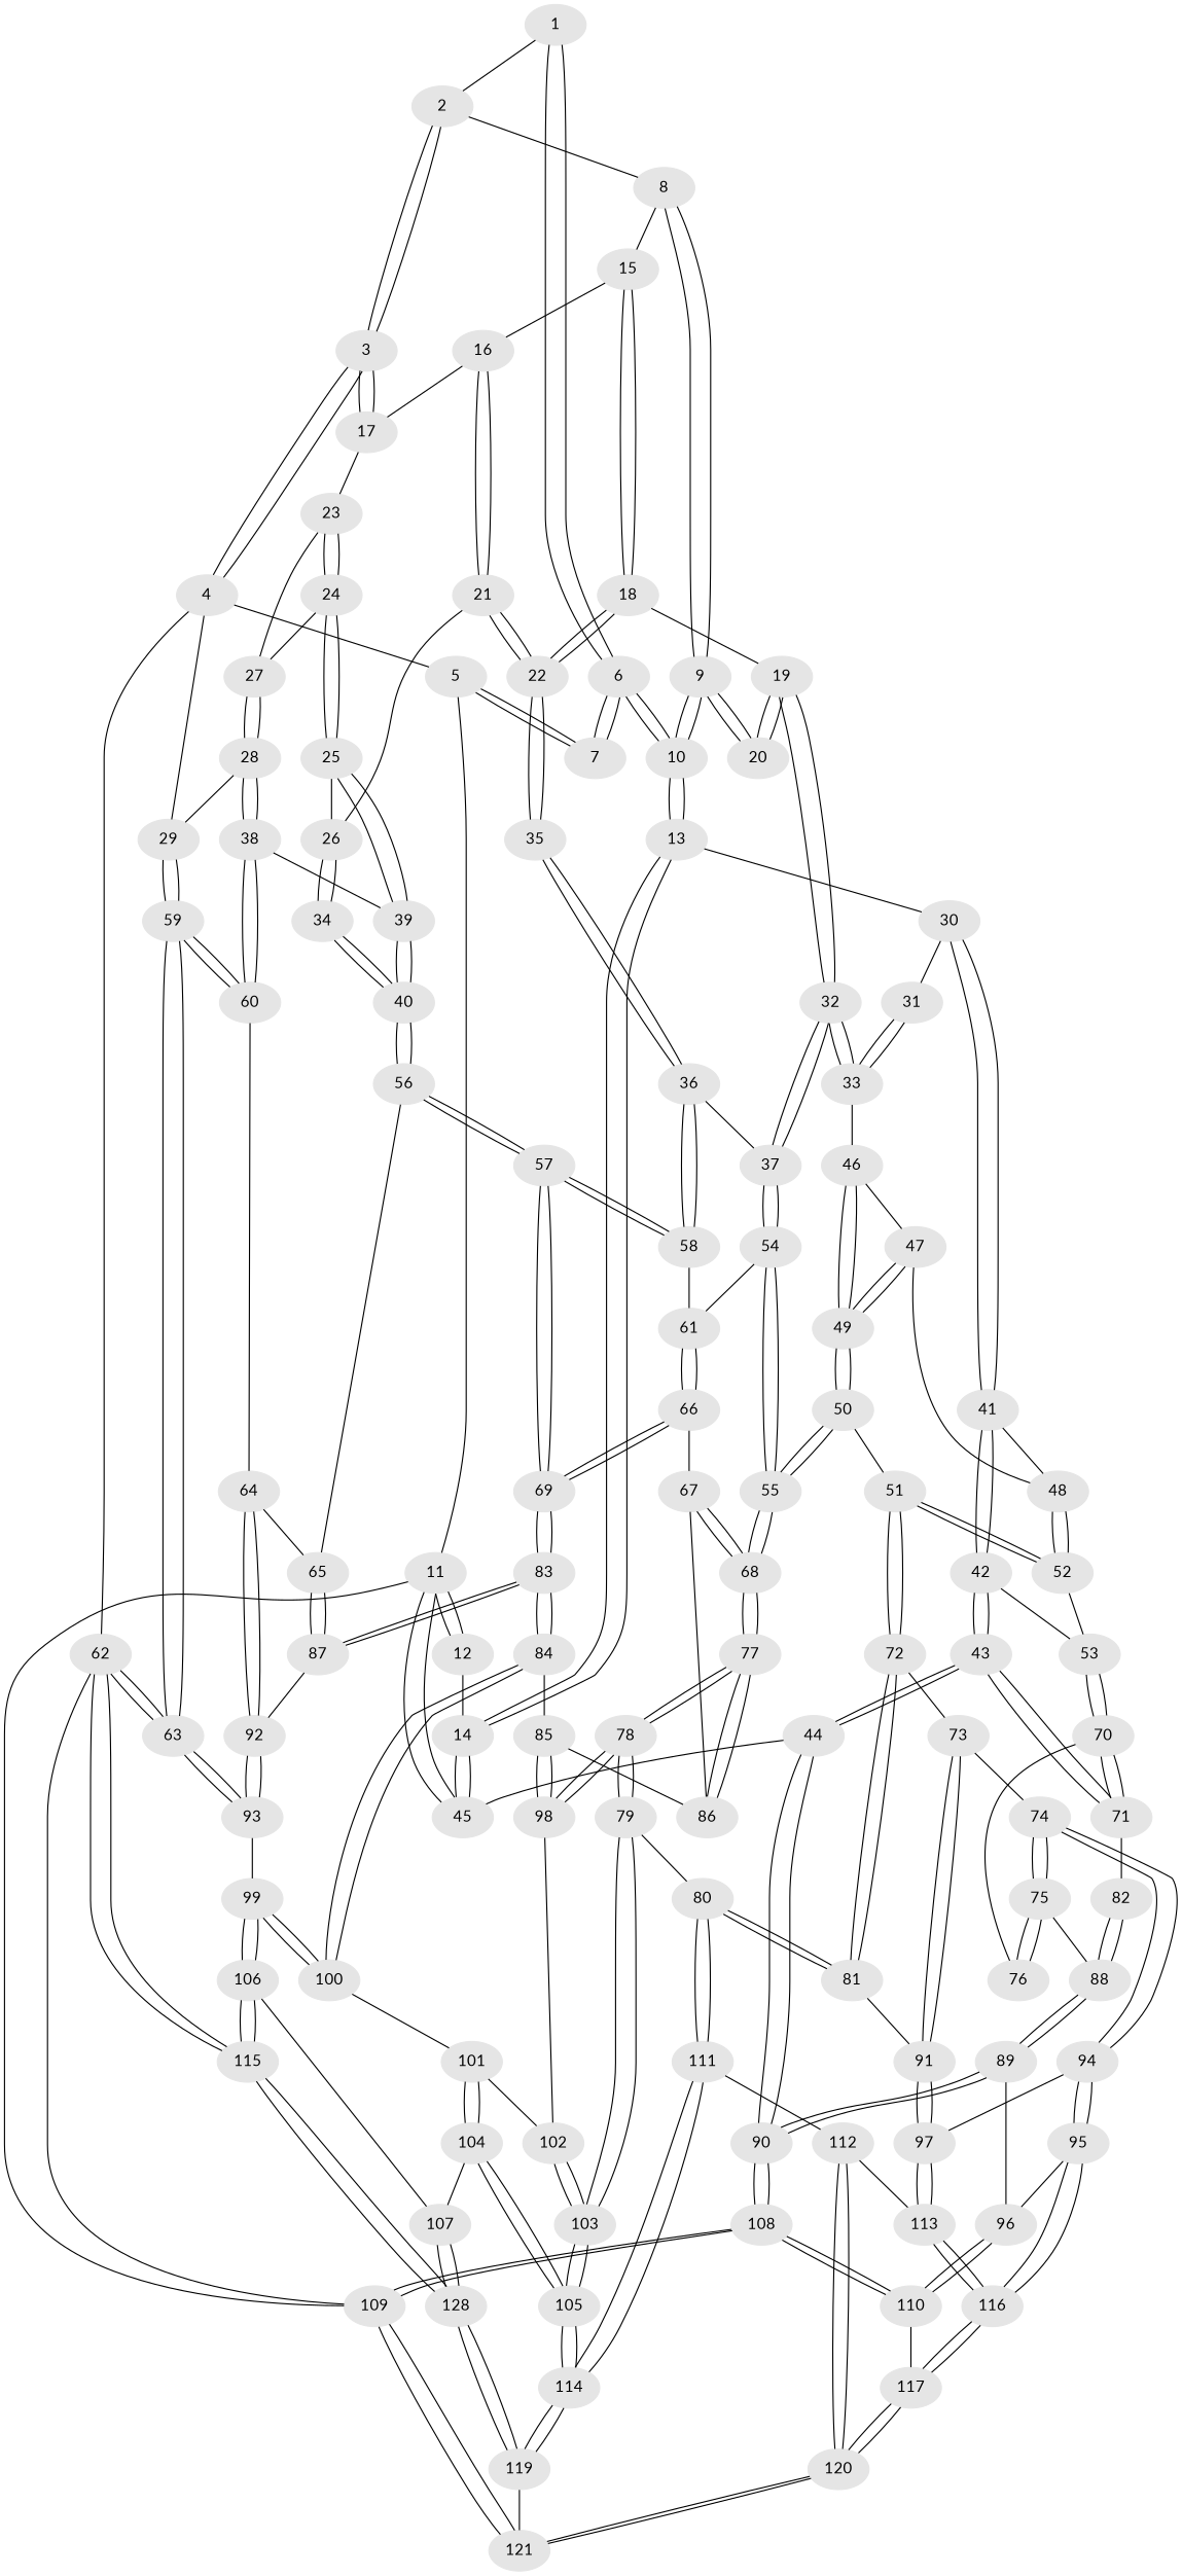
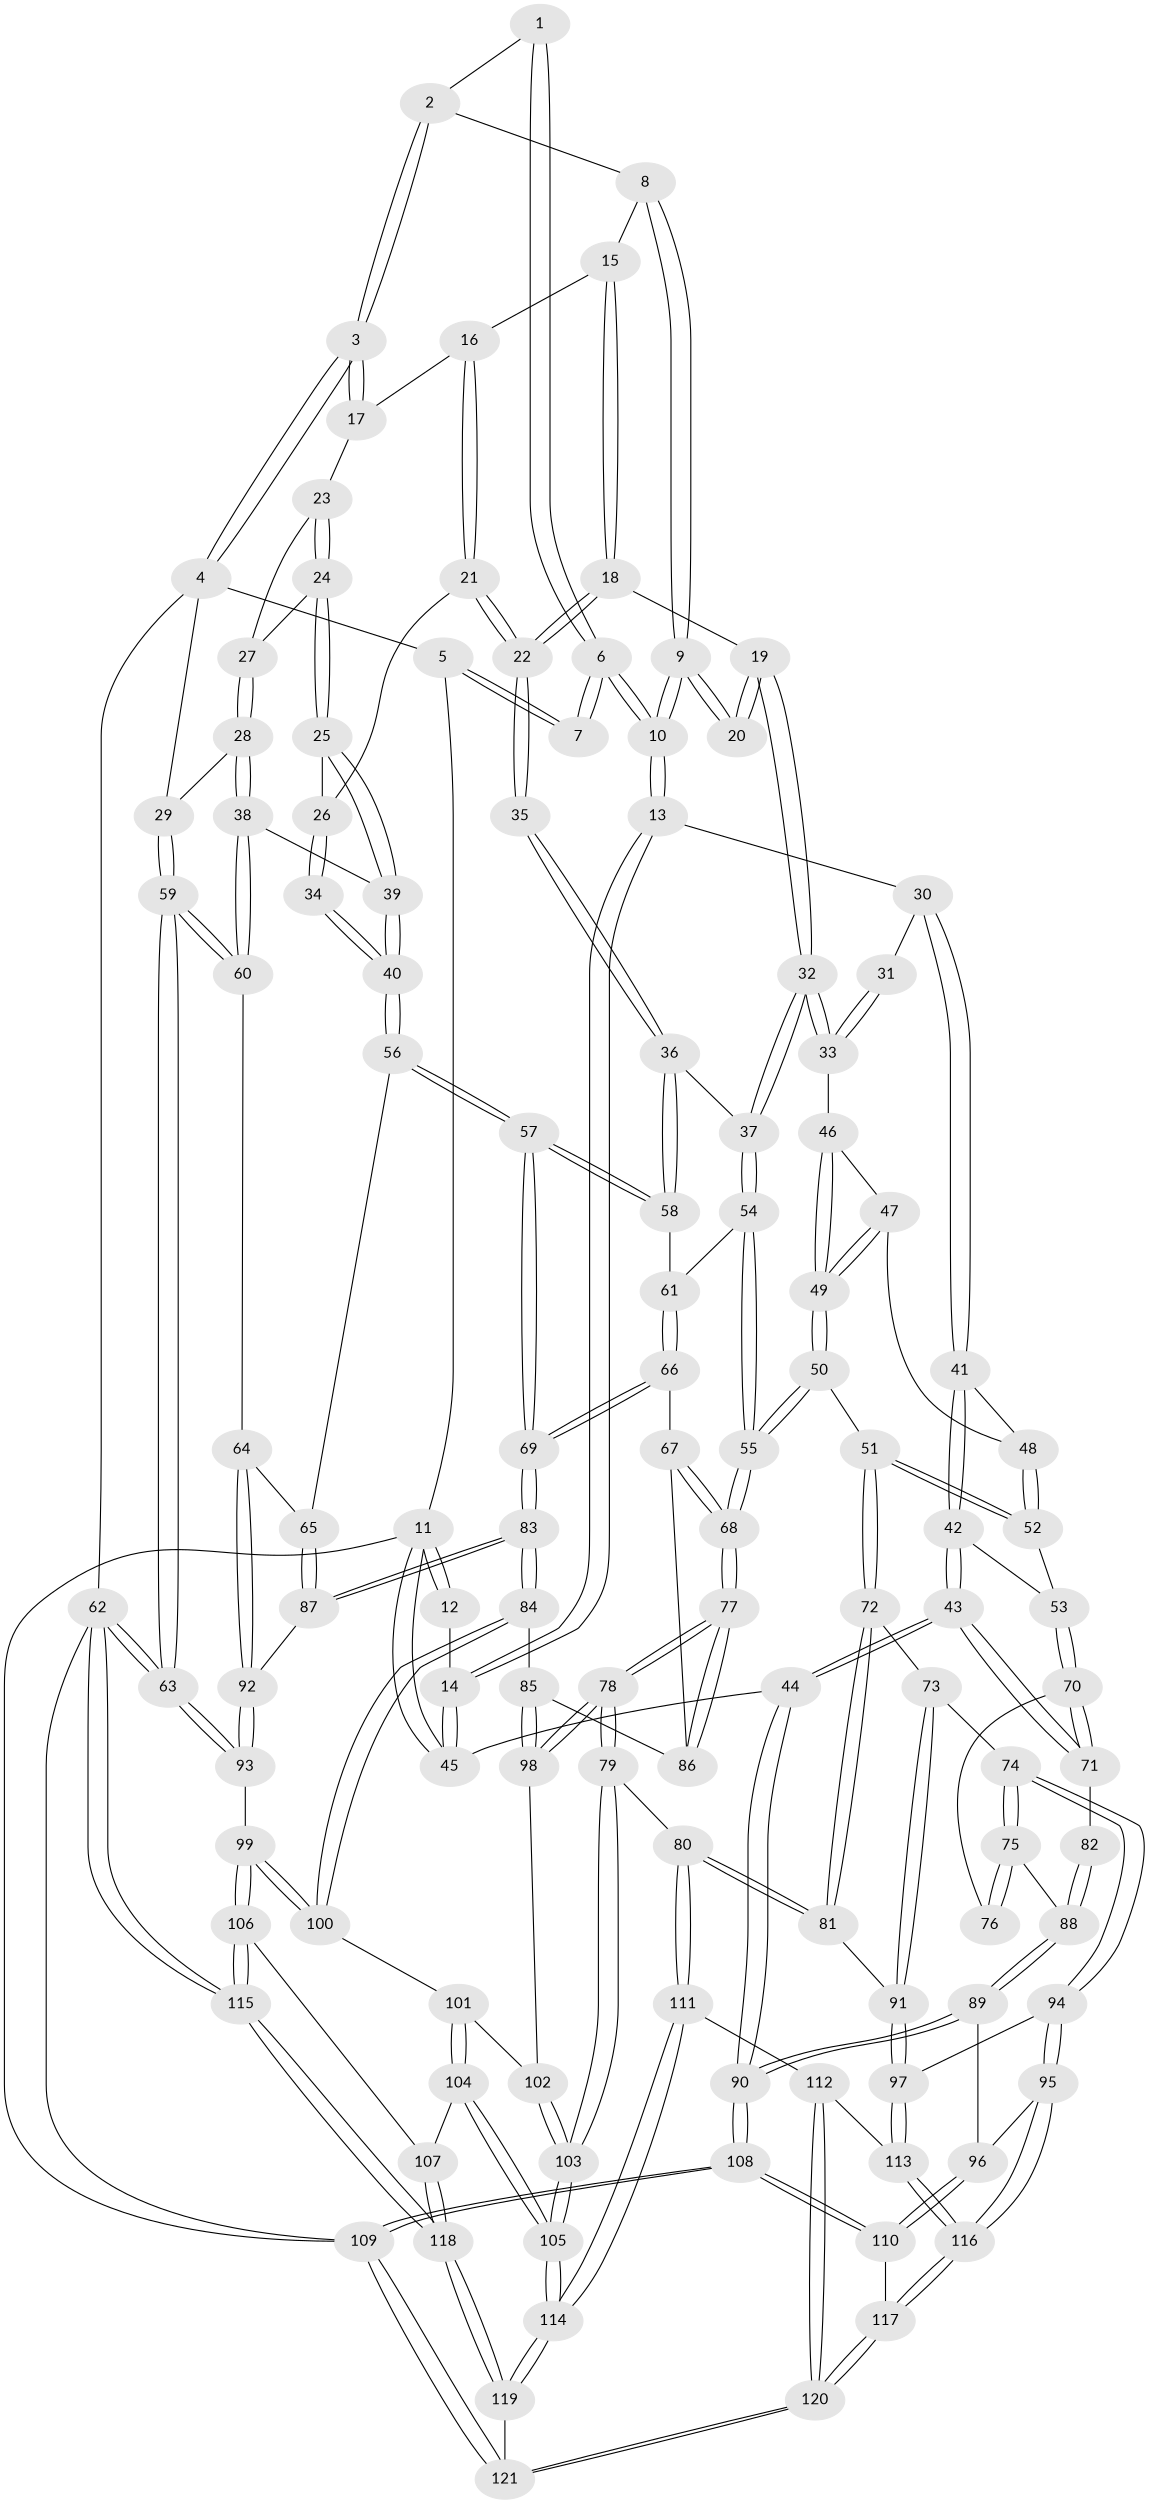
  graph {
    fontname=Lato
    node [color=gray90 fontname=Lato style=filled]
    edge [fontname=Lato]
    1
    2
    6
    3
    8
    7
    10
    4
    17
    9
    15
    5
    29
    62
    23
    11
    59
    109
    63
    115
    12
    45
    13
    20
    16
    18
    14
    30
    121
    31
    41
    21
    19
    22
    26
    24
    27
    32
    35
    33
    37
    34
    36
    25
    28
    39
    40
    38
    60
    42
    48
    46
    54
    47
    49
    56
    58
    61
    55
    64
    57
    65
    43
    53
    52
    44
    71
    70
    90
    82
    108
    50
    51
    72
    68
    73
    81
    76
    66
    77
    69
    87
    83
    93
    92
    67
-   118 [label=128]
+   118
    99
    86
    78
    84
    88
    74
    91
    75
    94
    97
    95
    89
    79
    98
    80
    103
    102
    111
    105
    114
    112
    85
    100
    101
    96
    110
    113
    106
    116
    117
    107
    104
    119
    120
    1 -- 2
    1 -- 6
    1 -- 6
    2 -- 3
    2 -- 3
    2 -- 8
    6 -- 7
    6 -- 7
    6 -- 10
    6 -- 10
    3 -- 4
    3 -- 4
    3 -- 17
    3 -- 17
    8 -- 9
    8 -- 9
    8 -- 15
    10 -- 13
    10 -- 13
    4 -- 5
    4 -- 29
    4 -- 62
    17 -- 23
    9 -- 10
    9 -- 10
    9 -- 20
    9 -- 20
    15 -- 16
    15 -- 18
    15 -- 18
    5 -- 7
    5 -- 7
    5 -- 11
    29 -- 59
    29 -- 59
    62 -- 109
    62 -- 63
    62 -- 63
    62 -- 115
    62 -- 115
    23 -- 24
    23 -- 24
    23 -- 27
    11 -- 109
    11 -- 12
    11 -- 12
    11 -- 45
    11 -- 45
    59 -- 63
    59 -- 63
    59 -- 60
    59 -- 60
    109 -- 121
    109 -- 121
    63 -- 93
    63 -- 93
    115 -- 118
    115 -- 118
    12 -- 14
    13 -- 14
    13 -- 14
    13 -- 30
    16 -- 17
    16 -- 21
    16 -- 21
    18 -- 19
    18 -- 22
    18 -- 22
    14 -- 45
    14 -- 45
    30 -- 31
    30 -- 41
    30 -- 41
    31 -- 33
    31 -- 33
    41 -- 42
    41 -- 42
    41 -- 48
    21 -- 22
    21 -- 22
    21 -- 26
    19 -- 20
    19 -- 20
    19 -- 32
    19 -- 32
    22 -- 35
    22 -- 35
    26 -- 34
    26 -- 34
    24 -- 27
    24 -- 25
    24 -- 25
    27 -- 28
    27 -- 28
    32 -- 33
    32 -- 33
    32 -- 37
    32 -- 37
    35 -- 36
    35 -- 36
    33 -- 46
    37 -- 54
    37 -- 54
    34 -- 40
    34 -- 40
    36 -- 37
    36 -- 58
    36 -- 58
    25 -- 26
    25 -- 39
    25 -- 39
    28 -- 29
    28 -- 38
    28 -- 38
    39 -- 40
    39 -- 40
    40 -- 56
    40 -- 56
    38 -- 39
    38 -- 60
    38 -- 60
    60 -- 64
    42 -- 43
    42 -- 43
    42 -- 53
    48 -- 52
    48 -- 52
    46 -- 47
    46 -- 49
    46 -- 49
    54 -- 61
    54 -- 55
    54 -- 55
    47 -- 48
    47 -- 49
    47 -- 49
    49 -- 50
    49 -- 50
    56 -- 57
    56 -- 57
    56 -- 65
    58 -- 61
    61 -- 66
    61 -- 66
    55 -- 68
    55 -- 68
    64 -- 65
    64 -- 92
    64 -- 92
    57 -- 58
    57 -- 58
    57 -- 69
    57 -- 69
    65 -- 87
    65 -- 87
    43 -- 44
    43 -- 44
    43 -- 71
    43 -- 71
    53 -- 70
    53 -- 70
    52 -- 53
    44 -- 45
    44 -- 90
    44 -- 90
    71 -- 82
    70 -- 71
    70 -- 71
    70 -- 76
    90 -- 108
    90 -- 108
    82 -- 88
    82 -- 88
    108 -- 109
    108 -- 109
    108 -- 110
    108 -- 110
    50 -- 55
    50 -- 55
    50 -- 51
    51 -- 52
    51 -- 52
    51 -- 72
    51 -- 72
    72 -- 73
    72 -- 81
    72 -- 81
    68 -- 77
    68 -- 77
    73 -- 74
    73 -- 91
    73 -- 91
    81 -- 91
    66 -- 69
    66 -- 69
    66 -- 67
    77 -- 86
    77 -- 86
    77 -- 78
    77 -- 78
    69 -- 83
    69 -- 83
    87 -- 92
    83 -- 87
    83 -- 87
    83 -- 84
    83 -- 84
    93 -- 99
    92 -- 93
    92 -- 93
    67 -- 68
    67 -- 68
    67 -- 86
    118 -- 119
    118 -- 119
    99 -- 100
    99 -- 100
    99 -- 106
    99 -- 106
    78 -- 79
    78 -- 79
    78 -- 98
    78 -- 98
    84 -- 85
    84 -- 100
    84 -- 100
    88 -- 89
    88 -- 89
    74 -- 75
    74 -- 75
    74 -- 94
    74 -- 94
    91 -- 97
    91 -- 97
    75 -- 76
    75 -- 76
    75 -- 88
    94 -- 97
    94 -- 95
    94 -- 95
    97 -- 113
    97 -- 113
    95 -- 96
    95 -- 116
    95 -- 116
    89 -- 90
    89 -- 90
    89 -- 96
    79 -- 80
    79 -- 103
    79 -- 103
    98 -- 102
    80 -- 81
    80 -- 81
    80 -- 111
    80 -- 111
    103 -- 105
    103 -- 105
    102 -- 103
    102 -- 103
    111 -- 114
    111 -- 114
    111 -- 112
    105 -- 114
    105 -- 114
    114 -- 119
    114 -- 119
    112 -- 113
    112 -- 120
    112 -- 120
    85 -- 86
    85 -- 98
    85 -- 98
    100 -- 101
    101 -- 102
    101 -- 104
    101 -- 104
    96 -- 110
    96 -- 110
    110 -- 117
    113 -- 116
    113 -- 116
    106 -- 115
    106 -- 115
    106 -- 107
    116 -- 117
    116 -- 117
    117 -- 120
    117 -- 120
    107 -- 118
    107 -- 118
    104 -- 105
    104 -- 105
    104 -- 107
    119 -- 121
    120 -- 121
    120 -- 121
  }
